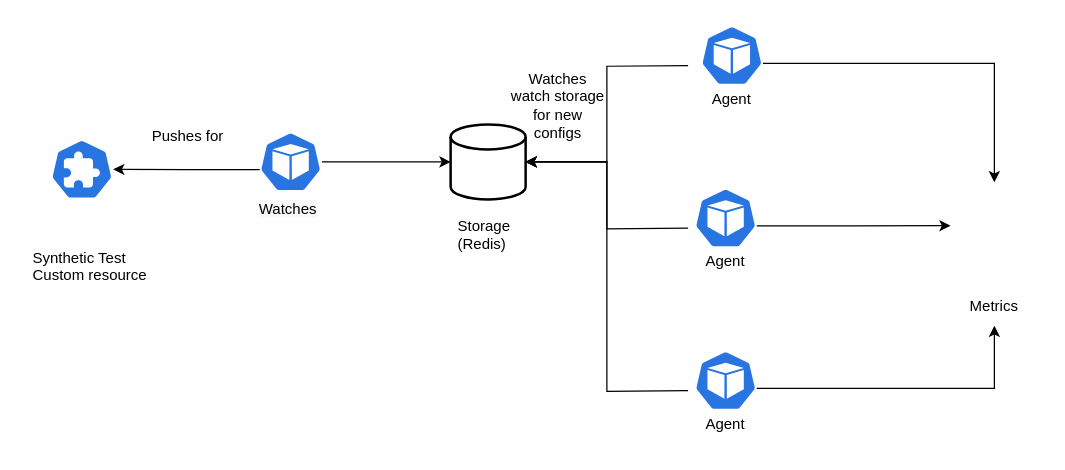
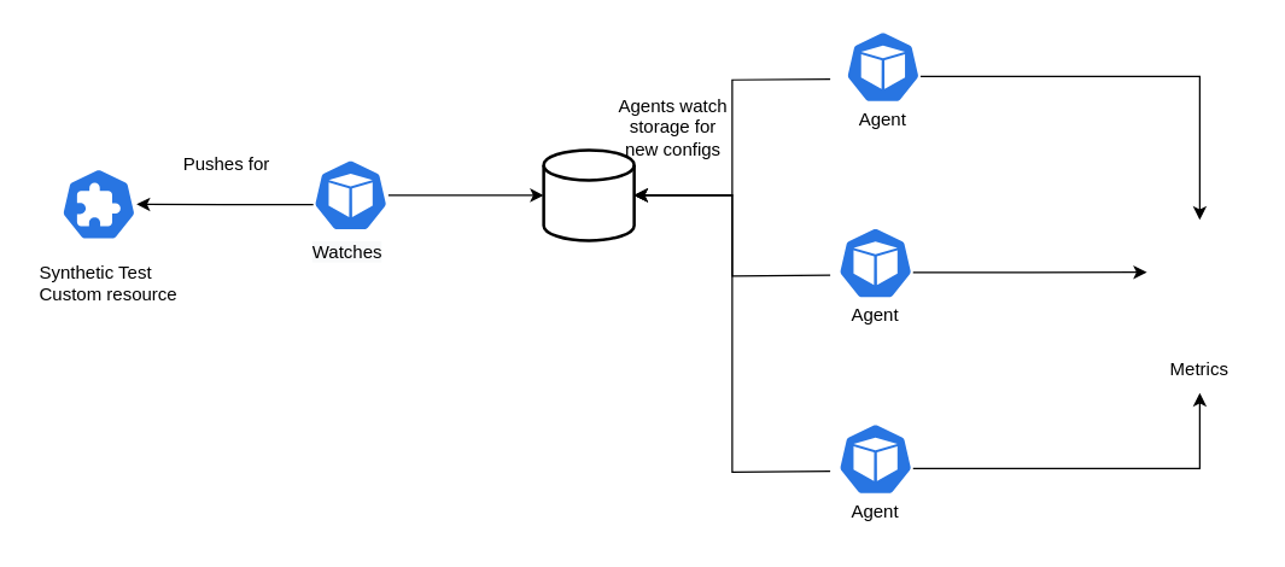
  <mxCell id="0" />
  <mxCell id="1" parent="0" />
  <mxCell id="2" value="" style="sketch=0;html=1;dashed=0;whitespace=wrap;fillColor=#2875E2;strokeColor=#ffffff;points=[[0.005,0.63,0],[0.1,0.2,0],[0.9,0.2,0],[0.5,0,0],[0.995,0.63,0],[0.72,0.99,0],[0.5,1,0],[0.28,0.99,0]];shape=mxgraph.kubernetes.icon;prIcon=crd" parent="1" vertex="1"><mxGeometry x="40" y="111" width="50" height="48" as="geometry" /></mxCell>
  <mxCell id="3" value="" style="group" parent="1" vertex="1" connectable="0"><mxGeometry x="205" y="105" width="52" height="78" as="geometry" /></mxCell>
  <mxCell id="4" value="&lt;span style=&quot;color: rgb(0, 0, 0); font-family: Helvetica; font-size: 12px; font-style: normal; font-variant-ligatures: normal; font-variant-caps: normal; font-weight: 400; letter-spacing: normal; orphans: 2; text-align: center; text-indent: 0px; text-transform: none; widows: 2; word-spacing: 0px; -webkit-text-stroke-width: 0px; background-color: rgb(248, 249, 250); text-decoration-thickness: initial; text-decoration-style: initial; text-decoration-color: initial; float: none; display: inline !important;&quot;&gt;Watches&lt;/span&gt;" style="text;whiteSpace=wrap;html=1;" parent="3" vertex="1"><mxGeometry y="48" width="40" height="30" as="geometry" /></mxCell>
  <mxCell id="5" value="" style="sketch=0;html=1;dashed=0;whitespace=wrap;fillColor=#2875E2;strokeColor=#ffffff;points=[[0.005,0.63,0],[0.1,0.2,0],[0.9,0.2,0],[0.5,0,0],[0.995,0.63,0],[0.72,0.99,0],[0.5,1,0],[0.28,0.99,0]];shape=mxgraph.kubernetes.icon;prIcon=pod" parent="3" vertex="1"><mxGeometry x="2" width="50" height="48" as="geometry" /></mxCell>
  <mxCell id="6" value="" style="strokeWidth=2;html=1;shape=mxgraph.flowchart.database;whiteSpace=wrap;" parent="1" vertex="1"><mxGeometry x="360" y="99" width="60" height="60" as="geometry" /></mxCell>
- <mxCell id="7" value="Storage &#10;(Redis)" style="text;strokeColor=none;fillColor=none;spacingLeft=4;spacingRight=4;overflow=hidden;rotatable=0;points=[[0,0.5],[1,0.5]];portConstraint=eastwest;fontSize=12;" parent="1" vertex="1"><mxGeometry x="360" y="167" width="60" height="30" as="geometry" /></mxCell>
  <mxCell id="8" style="edgeStyle=orthogonalEdgeStyle;rounded=0;orthogonalLoop=1;jettySize=auto;html=1;" parent="1" source="5" target="6" edge="1"><mxGeometry relative="1" as="geometry" /></mxCell>
  <mxCell id="9" style="edgeStyle=orthogonalEdgeStyle;rounded=0;orthogonalLoop=1;jettySize=auto;html=1;entryX=1;entryY=0.5;entryDx=0;entryDy=0;entryPerimeter=0;" parent="1" target="6" edge="1"><mxGeometry relative="1" as="geometry"><mxPoint x="480" y="150" as="targetPoint" /><mxPoint x="550" y="182" as="sourcePoint" /></mxGeometry></mxCell>
  <mxCell id="10" style="edgeStyle=orthogonalEdgeStyle;rounded=0;orthogonalLoop=1;jettySize=auto;html=1;entryX=1;entryY=0.5;entryDx=0;entryDy=0;entryPerimeter=0;" parent="1" target="6" edge="1"><mxGeometry relative="1" as="geometry"><mxPoint x="550" y="52" as="sourcePoint" /></mxGeometry></mxCell>
  <mxCell id="11" style="edgeStyle=orthogonalEdgeStyle;rounded=0;orthogonalLoop=1;jettySize=auto;html=1;entryX=1;entryY=0.5;entryDx=0;entryDy=0;entryPerimeter=0;" parent="1" target="6" edge="1"><mxGeometry relative="1" as="geometry"><mxPoint x="550" y="312" as="sourcePoint" /></mxGeometry></mxCell>
- <mxCell id="12" value="Synthetic Test &#10;Custom resource" style="text;strokeColor=none;fillColor=none;spacingLeft=4;spacingRight=4;overflow=hidden;rotatable=0;points=[[0,0.5],[1,0.5]];portConstraint=eastwest;fontSize=12;" parent="1" vertex="1"><mxGeometry x="20" y="192" width="120" height="30" as="geometry" /></mxCell>
+ <mxCell id="12" value="Synthetic Test &#10;Custom resource" style="text;strokeColor=none;fillColor=none;spacingLeft=4;spacingRight=4;overflow=hidden;rotatable=0;points=[[0,0.5],[1,0.5]];portConstraint=eastwest;fontSize=12;" parent="1" vertex="1"><mxGeometry x="20" y="167" width="120" height="30" as="geometry" /></mxCell>
  <mxCell id="13" style="edgeStyle=orthogonalEdgeStyle;rounded=0;orthogonalLoop=1;jettySize=auto;html=1;exitX=0.005;exitY=0.63;exitDx=0;exitDy=0;exitPerimeter=0;" parent="1" source="5" target="2" edge="1"><mxGeometry relative="1" as="geometry" /></mxCell>
  <mxCell id="14" value="Pushes for" style="text;html=1;strokeColor=none;fillColor=none;align=center;verticalAlign=middle;whiteSpace=wrap;rounded=0;" parent="1" vertex="1"><mxGeometry x="120" y="94" width="60" height="30" as="geometry" /></mxCell>
- <mxCell id="15" value="Watches watch storage for new configs" style="text;html=1;strokeColor=none;fillColor=none;align=center;verticalAlign=middle;whiteSpace=wrap;rounded=0;" parent="1" vertex="1"><mxGeometry x="406" y="54" width="80" height="60" as="geometry" /></mxCell>
+ <mxCell id="15" value="Agents watch storage for new configs" style="text;html=1;strokeColor=none;fillColor=none;align=center;verticalAlign=middle;whiteSpace=wrap;rounded=0;" parent="1" vertex="1"><mxGeometry x="406" y="54" width="80" height="60" as="geometry" /></mxCell>
  <mxCell id="16" style="edgeStyle=orthogonalEdgeStyle;rounded=0;orthogonalLoop=1;jettySize=auto;html=1;entryX=0.5;entryY=0;entryDx=0;entryDy=0;exitX=0.995;exitY=0.63;exitDx=0;exitDy=0;exitPerimeter=0;" edge="1" parent="1" source="20" target="29"><mxGeometry relative="1" as="geometry"><mxPoint x="670" y="52" as="sourcePoint" /></mxGeometry></mxCell>
  <mxCell id="17" style="edgeStyle=orthogonalEdgeStyle;rounded=0;orthogonalLoop=1;jettySize=auto;html=1;entryX=0;entryY=0.5;entryDx=0;entryDy=0;exitX=0.995;exitY=0.63;exitDx=0;exitDy=0;exitPerimeter=0;" edge="1" parent="1" source="23" target="29"><mxGeometry relative="1" as="geometry"><mxPoint x="675" y="179.059" as="sourcePoint" /></mxGeometry></mxCell>
  <mxCell id="18" style="edgeStyle=orthogonalEdgeStyle;rounded=0;orthogonalLoop=1;jettySize=auto;html=1;entryX=0.5;entryY=1;entryDx=0;entryDy=0;exitX=0.995;exitY=0.63;exitDx=0;exitDy=0;exitPerimeter=0;" edge="1" parent="1" source="26" target="30"><mxGeometry relative="1" as="geometry"><mxPoint x="675" y="309.059" as="sourcePoint" /></mxGeometry></mxCell>
  <mxCell id="19" value="" style="group" vertex="1" connectable="0" parent="1"><mxGeometry x="555" y="20" width="60" height="74" as="geometry" /></mxCell>
  <mxCell id="20" value="" style="sketch=0;html=1;dashed=0;whitespace=wrap;fillColor=#2875E2;strokeColor=#ffffff;points=[[0.005,0.63,0],[0.1,0.2,0],[0.9,0.2,0],[0.5,0,0],[0.995,0.63,0],[0.72,0.99,0],[0.5,1,0],[0.28,0.99,0]];shape=mxgraph.kubernetes.icon;prIcon=pod" vertex="1" parent="19"><mxGeometry x="5" width="50" height="48" as="geometry" /></mxCell>
  <mxCell id="21" value="Agent" style="text;html=1;strokeColor=none;fillColor=none;align=center;verticalAlign=middle;whiteSpace=wrap;rounded=0;" parent="19" vertex="1"><mxGeometry y="44" width="60" height="30" as="geometry" /></mxCell>
  <mxCell id="22" value="" style="group" vertex="1" connectable="0" parent="1"><mxGeometry x="550" y="150" width="60" height="74" as="geometry" /></mxCell>
  <mxCell id="23" value="" style="sketch=0;html=1;dashed=0;whitespace=wrap;fillColor=#2875E2;strokeColor=#ffffff;points=[[0.005,0.63,0],[0.1,0.2,0],[0.9,0.2,0],[0.5,0,0],[0.995,0.63,0],[0.72,0.99,0],[0.5,1,0],[0.28,0.99,0]];shape=mxgraph.kubernetes.icon;prIcon=pod" vertex="1" parent="22"><mxGeometry x="5" width="50" height="48" as="geometry" /></mxCell>
  <mxCell id="24" value="Agent" style="text;html=1;strokeColor=none;fillColor=none;align=center;verticalAlign=middle;whiteSpace=wrap;rounded=0;" vertex="1" parent="22"><mxGeometry y="44" width="60" height="30" as="geometry" /></mxCell>
  <mxCell id="25" value="" style="group" vertex="1" connectable="0" parent="1"><mxGeometry x="550" y="280" width="60" height="74" as="geometry" /></mxCell>
  <mxCell id="26" value="" style="sketch=0;html=1;dashed=0;whitespace=wrap;fillColor=#2875E2;strokeColor=#ffffff;points=[[0.005,0.63,0],[0.1,0.2,0],[0.9,0.2,0],[0.5,0,0],[0.995,0.63,0],[0.72,0.99,0],[0.5,1,0],[0.28,0.99,0]];shape=mxgraph.kubernetes.icon;prIcon=pod" vertex="1" parent="25"><mxGeometry x="5" width="50" height="48" as="geometry" /></mxCell>
  <mxCell id="27" value="Agent" style="text;html=1;strokeColor=none;fillColor=none;align=center;verticalAlign=middle;whiteSpace=wrap;rounded=0;" vertex="1" parent="25"><mxGeometry y="44" width="60" height="30" as="geometry" /></mxCell>
  <mxCell id="28" value="" style="group" vertex="1" connectable="0" parent="1"><mxGeometry x="760" y="145.34" width="70" height="114.66" as="geometry" /></mxCell>
  <mxCell id="29" value="" style="shape=image;verticalLabelPosition=bottom;labelBackgroundColor=default;verticalAlign=top;aspect=fixed;imageAspect=0;image=https://upload.wikimedia.org/wikipedia/commons/thumb/3/38/Prometheus_software_logo.svg/2066px-Prometheus_software_logo.svg.png;" vertex="1" parent="28"><mxGeometry width="70" height="69.33" as="geometry" /></mxCell>
  <mxCell id="30" value="Metrics" style="text;html=1;strokeColor=none;fillColor=none;align=center;verticalAlign=middle;whiteSpace=wrap;rounded=0;" vertex="1" parent="28"><mxGeometry x="5" y="84.66" width="60" height="30" as="geometry" /></mxCell>
